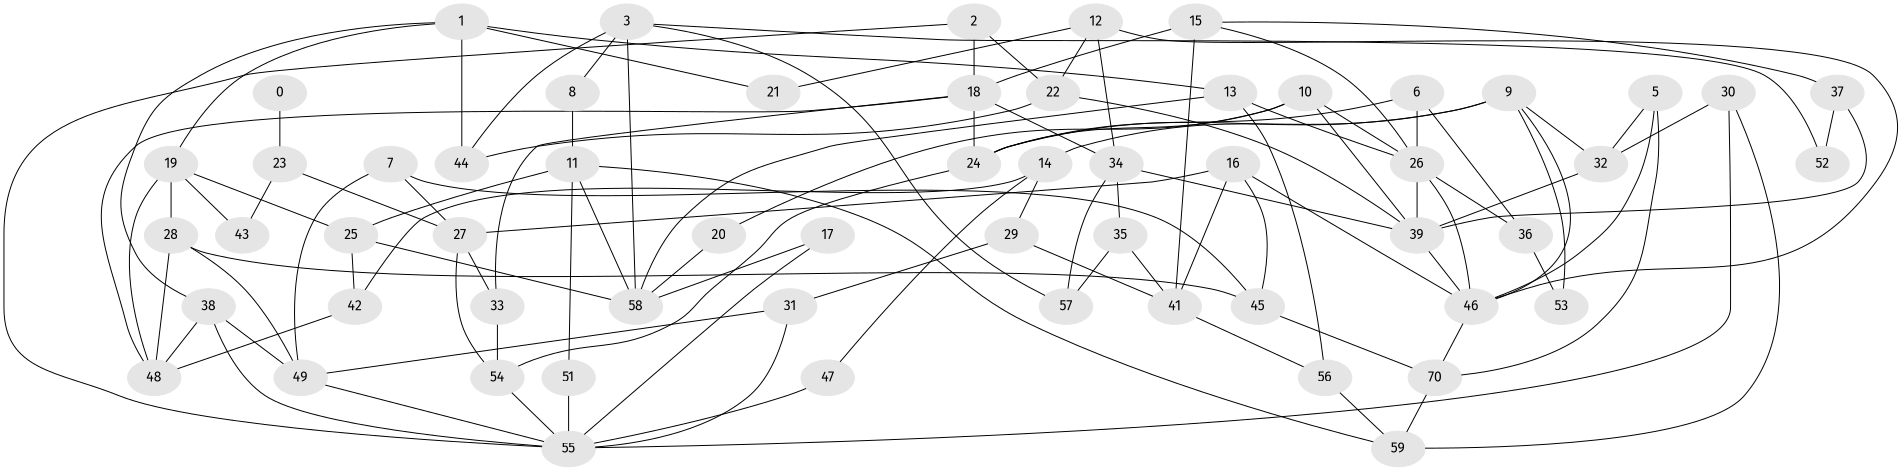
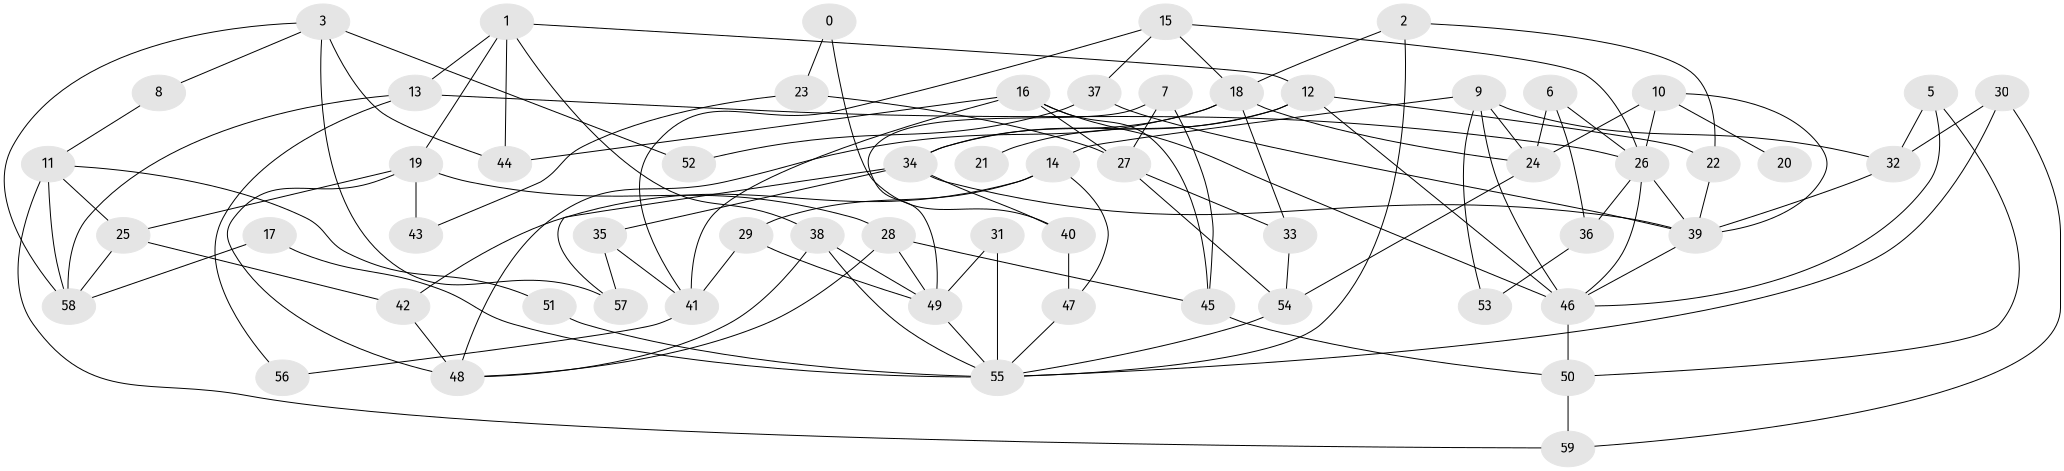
  graph {
    fontname="Fira Sans"
    node [color=gray90 fontname="Fira Sans" style=filled]
    edge [fontname="Fira Sans"]
    1
    13
    19
    21
    38
    44
    58
    26
    56
    25
    48
    28
    43
    55
    49
    2
    18
    22
    24
    34
    33
    39
    3
    8
    52
    57
    11
    n28 [label=0]
    23
+   40
    27
    47
    5
    32
    46
-   50 [label=70]
+   50
    59
    6
    36
    54
    53
    7
    45
    51
    9
    14
    29
    42
    10
    20
    12
    35
    41
    15
    37
    16
    17
    30
    31
    1 -- 13
    1 -- 19
-   1 -- 21
+   1 -- 12
    1 -- 38
    1 -- 44
    13 -- 58
    13 -- 26
    13 -- 56
    19 -- 25
    19 -- 48
    19 -- 28
    19 -- 43
    38 -- 48
    38 -- 55
    38 -- 49
    26 -- 39
    26 -- 46
    26 -- 36
-   56 -- 59
    25 -- 58
    25 -- 42
    28 -- 48
    28 -- 49
    28 -- 45
    49 -- 55
    2 -- 55
    2 -- 18
    2 -- 22
    18 -- 48
    18 -- 24
    18 -- 34
    18 -- 33
    22 -- 39
    24 -- 54
    34 -- 39
    34 -- 57
+   34 -- 40
    34 -- 35
    33 -- 54
    39 -- 46
    3 -- 44
    3 -- 58
    3 -- 8
    3 -- 52
    3 -- 57
    8 -- 11
    11 -- 58
    11 -- 25
    11 -- 59
    11 -- 51
    n28 -- 23
+   n28 -- 40
    23 -- 43
    23 -- 27
+   40 -- 47
    27 -- 33
    27 -- 54
    47 -- 55
    5 -- 32
    5 -- 46
    5 -- 50
    32 -- 39
    46 -- 50
    50 -- 59
    6 -- 26
    6 -- 24
    6 -- 36
    36 -- 53
    54 -- 55
    7 -- 49
    7 -- 27
    7 -- 45
    45 -- 50
    51 -- 55
    9 -- 24
    9 -- 32
    9 -- 46
    9 -- 53
    9 -- 14
    14 -- 47
    14 -- 29
    14 -- 42
-   29 -- 31
+   29 -- 49
    29 -- 41
    42 -- 48
    10 -- 26
    10 -- 24
    10 -- 39
    10 -- 20
-   20 -- 58
    12 -- 21
    12 -- 22
    12 -- 34
    12 -- 46
    35 -- 57
    35 -- 41
    41 -- 56
    15 -- 26
    15 -- 18
    15 -- 41
    15 -- 37
    37 -- 39
    37 -- 52
-   22 -- 44
+   16 -- 44
    16 -- 27
    16 -- 46
    16 -- 45
    16 -- 41
    17 -- 58
    17 -- 55
    30 -- 55
    30 -- 32
    30 -- 59
    31 -- 55
    31 -- 49
  }
